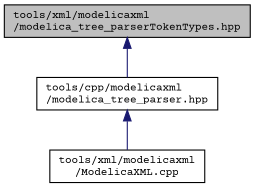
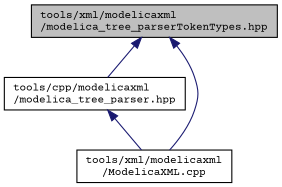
  digraph {
    fontname="Courier Prime"
    node [color=black fillcolor=white fontname="Courier Prime" fontsize=10 shape=record style=filled]
    edge [color=midnightblue dir=back fontname="Courier Prime" fontsize=10 labelfontname=Helvetica labelfontsize=10 style=solid]
    n1 [fillcolor=grey75 fontcolor=black height=0.2 label="tools/xml/modelicaxml\l/modelica_tree_parserTokenTypes.hpp" width=0.4]
    n2 [height=0.2 label="tools/cpp/modelicaxml\l/modelica_tree_parser.hpp" width=0.4]
    n3 [height=0.2 label="tools/xml/modelicaxml\l/ModelicaXML.cpp" width=0.4]
    n1 -> n2
+   n1 -> n3
    n2 -> n3
  }
